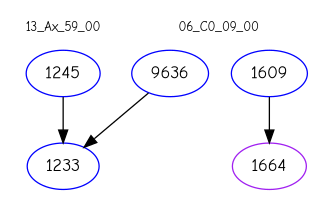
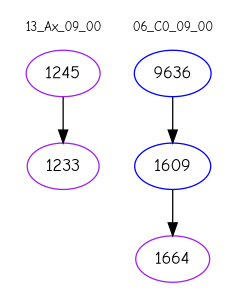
  digraph {
    fontname="Comic Neue"
    node [color=blue fontname="Comic Neue"]
    edge [color=black fontname="Comic Neue"]
-   n1 [label=1245]
-   n2 [label=1233]
+   n1 [color=purple label=1245]
+   n2 [color=purple label=1233]
    n3 [label=9636]
    n4 [label=1609]
    n5 [color=purple label=1664]
    subgraph cluster_1 {
      color=white
      fontsize=10
-     label="13_Ax_59_00"
+     label="13_Ax_09_00"
      n1
      n2
    }
    subgraph cluster_2 {
      color=white
      fontsize=10
      label="06_C0_09_00"
      n3
      n4
      n5
    }
    n1 -> n2
-   n3 -> n2
+   n3 -> n4
    n4 -> n5
  }
